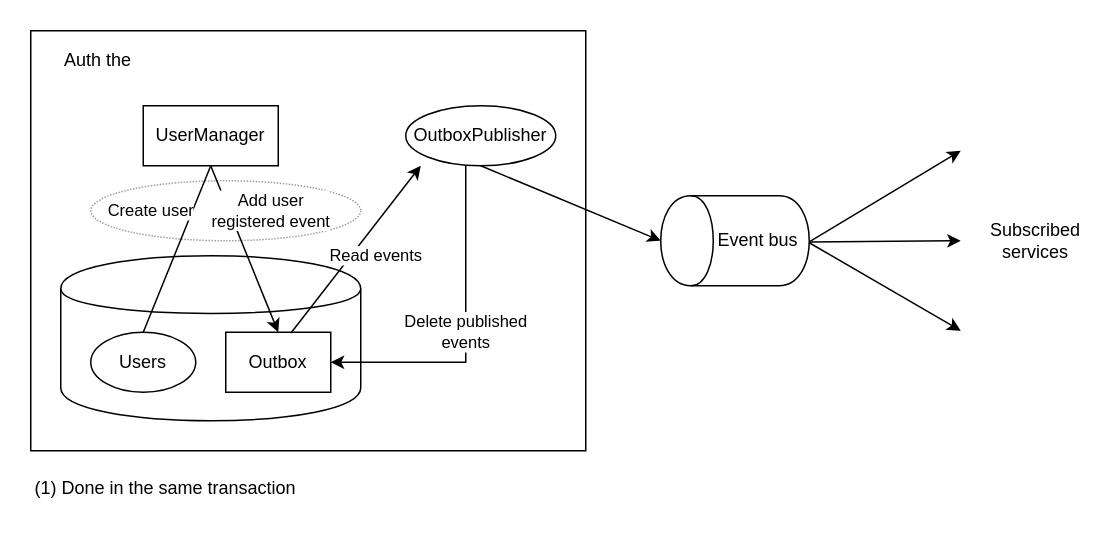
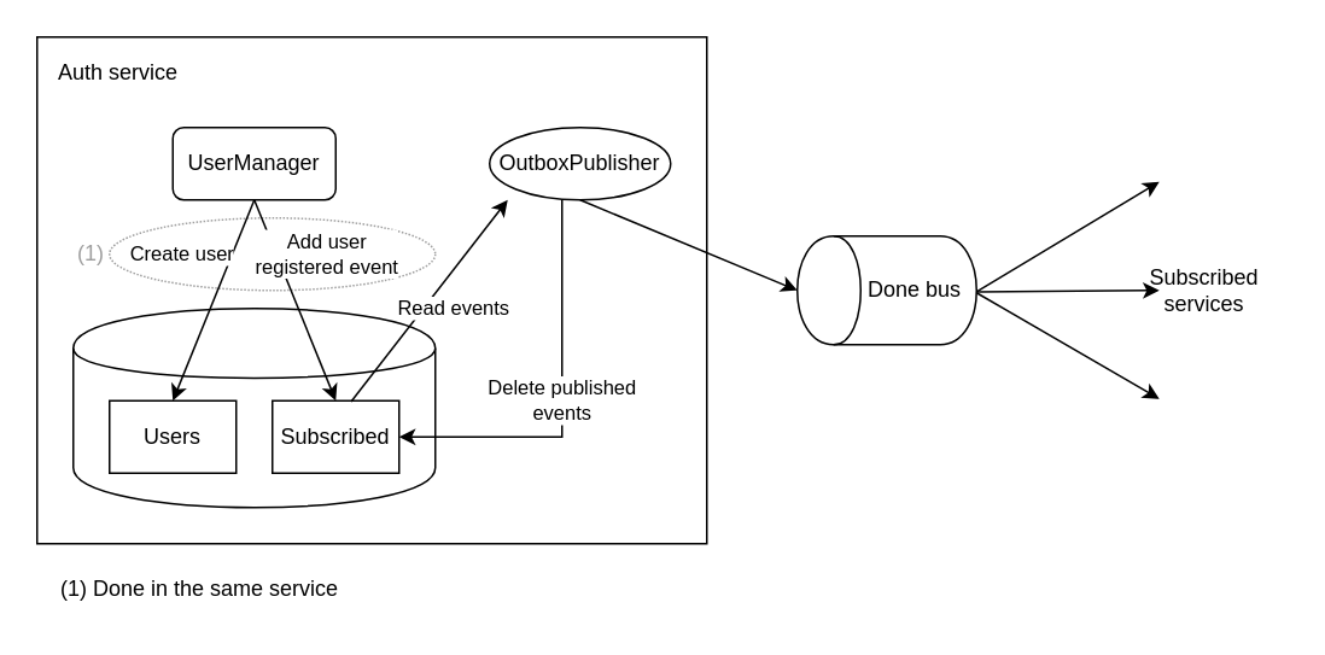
  <mxCell id="0" />
  <mxCell id="1" parent="0" />
  <mxCell id="2" value="" style="rounded=0;whiteSpace=wrap;html=1;" parent="1" vertex="1"><mxGeometry x="20" y="20" width="370" height="280" as="geometry" /></mxCell>
  <mxCell id="3" value="" style="ellipse;whiteSpace=wrap;html=1;fillColor=none;dashed=1;dashPattern=1 1;strokeColor=#9E9E9E;" parent="1" vertex="1"><mxGeometry x="60" y="120" width="180" height="40" as="geometry" /></mxCell>
  <mxCell id="4" value="" style="shape=cylinder;whiteSpace=wrap;html=1;boundedLbl=1;backgroundOutline=1;" parent="1" vertex="1"><mxGeometry x="40" y="170" width="200" height="110" as="geometry" /></mxCell>
- <mxCell id="5" value="Users" style="ellipse;whiteSpace=wrap;html=1;" parent="1" vertex="1"><mxGeometry x="60" y="221" width="70" height="40" as="geometry" /></mxCell>
- <mxCell id="6" value="Outbox" style="rounded=0;whiteSpace=wrap;html=1;" parent="1" vertex="1"><mxGeometry x="150" y="221" width="70" height="40" as="geometry" /></mxCell>
- <mxCell id="7" value="UserManager" style="rounded=0;whiteSpace=wrap;html=1;" parent="1" vertex="1"><mxGeometry x="95" y="70" width="90" height="40" as="geometry" /></mxCell>
- <mxCell id="8" value="Create user" style="endArrow=none;html=1;exitX=0.5;exitY=1;exitDx=0;exitDy=0;entryX=0.5;entryY=0;entryDx=0;entryDy=0;" parent="1" source="7" target="5" edge="1"><mxGeometry x="-0.285" y="-26" width="50" height="50" relative="1" as="geometry"><mxPoint x="70" y="10" as="sourcePoint" /><mxPoint x="120" y="-40" as="targetPoint" /><mxPoint as="offset" /></mxGeometry></mxCell>
+ <mxCell id="5" value="Users" style="rounded=0;whiteSpace=wrap;html=1;" parent="1" vertex="1"><mxGeometry x="60" y="221" width="70" height="40" as="geometry" /></mxCell>
+ <mxCell id="6" value="Subscribed" style="rounded=0;whiteSpace=wrap;html=1;" parent="1" vertex="1"><mxGeometry x="150" y="221" width="70" height="40" as="geometry" /></mxCell>
+ <mxCell id="7" value="UserManager" style="whiteSpace=wrap;html=1;rounded=1;" parent="1" vertex="1"><mxGeometry x="95" y="70" width="90" height="40" as="geometry" /></mxCell>
+ <mxCell id="8" value="Create user" style="endArrow=classic;html=1;exitX=0.5;exitY=1;exitDx=0;exitDy=0;entryX=0.5;entryY=0;entryDx=0;entryDy=0;" parent="1" source="7" target="5" edge="1"><mxGeometry x="-0.285" y="-26" width="50" height="50" relative="1" as="geometry"><mxPoint x="70" y="10" as="sourcePoint" /><mxPoint x="120" y="-40" as="targetPoint" /><mxPoint as="offset" /></mxGeometry></mxCell>
  <mxCell id="9" value="Add user&lt;br&gt;registered event" style="endArrow=classic;html=1;exitX=0.5;exitY=1;exitDx=0;exitDy=0;entryX=0.5;entryY=0;entryDx=0;entryDy=0;strokeColor=#000000;labelBackgroundColor=#ffffff;" parent="1" source="7" target="6" edge="1"><mxGeometry x="-0.285" y="26" width="50" height="50" relative="1" as="geometry"><mxPoint x="240" y="80" as="sourcePoint" /><mxPoint x="290" y="30" as="targetPoint" /><mxPoint as="offset" /></mxGeometry></mxCell>
- <mxCell id="10" value="Auth the" style="text;html=1;strokeColor=none;fillColor=none;align=center;verticalAlign=middle;whiteSpace=wrap;rounded=0;" parent="1" vertex="1"><mxGeometry x="30" y="30" width="70" height="20" as="geometry" /></mxCell>
- <mxCell id="11" value="(1) Done in the same transaction" style="text;html=1;strokeColor=none;fillColor=none;align=center;verticalAlign=middle;whiteSpace=wrap;rounded=0;dashed=1;dashPattern=1 1;fontColor=#000000;" parent="1" vertex="1"><mxGeometry x="20" y="310" width="180" height="30" as="geometry" /></mxCell>
+ <mxCell id="10" value="Auth service" style="text;html=1;strokeColor=none;fillColor=none;align=center;verticalAlign=middle;whiteSpace=wrap;rounded=0;" parent="1" vertex="1"><mxGeometry x="30" y="30" width="70" height="20" as="geometry" /></mxCell>
+ <mxCell id="11" value="(1) Done in the same service" style="text;html=1;strokeColor=none;fillColor=none;align=center;verticalAlign=middle;whiteSpace=wrap;rounded=0;dashed=1;dashPattern=1 1;fontColor=#000000;" parent="1" vertex="1"><mxGeometry x="20" y="310" width="180" height="30" as="geometry" /></mxCell>
+ <mxCell id="12" value="(1)" style="text;html=1;strokeColor=none;fillColor=none;align=center;verticalAlign=middle;whiteSpace=wrap;rounded=0;dashed=1;dashPattern=1 1;fontColor=#9E9E9E;" parent="1" vertex="1"><mxGeometry x="40" y="130" width="20" height="20" as="geometry" /></mxCell>
  <mxCell id="13" value="Delete published&lt;br&gt;events" style="edgeStyle=orthogonalEdgeStyle;rounded=0;orthogonalLoop=1;jettySize=auto;html=1;entryX=1;entryY=0.5;entryDx=0;entryDy=0;" edge="1" parent="1" source="14" target="6"><mxGeometry relative="1" as="geometry"><mxPoint x="320" y="190" as="targetPoint" /><Array as="points"><mxPoint x="310" y="241" /></Array></mxGeometry></mxCell>
  <mxCell id="14" value="OutboxPublisher" style="ellipse;whiteSpace=wrap;html=1;" parent="1" vertex="1"><mxGeometry x="270" y="70" width="100" height="40" as="geometry" /></mxCell>
  <mxCell id="15" value="&lt;font color=&quot;#000000&quot;&gt;Read events&lt;/font&gt;" style="endArrow=classic;html=1;labelBackgroundColor=#ffffff;strokeColor=#000000;fontColor=#9E9E9E;exitX=0.621;exitY=0.012;exitDx=0;exitDy=0;exitPerimeter=0;entryX=0.1;entryY=1;entryDx=0;entryDy=0;entryPerimeter=0;" parent="1" source="6" target="14" edge="1"><mxGeometry x="0.068" y="-13" width="50" height="50" relative="1" as="geometry"><mxPoint x="290" y="210" as="sourcePoint" /><mxPoint x="340" y="160" as="targetPoint" /><mxPoint as="offset" /></mxGeometry></mxCell>
  <mxCell id="16" value="" style="endArrow=classic;html=1;labelBackgroundColor=#ffffff;strokeColor=#000000;fontColor=#000000;exitX=0.5;exitY=1;exitDx=0;exitDy=0;entryX=0.5;entryY=0;entryDx=0;entryDy=0;" parent="1" source="14" target="18" edge="1"><mxGeometry width="50" height="50" relative="1" as="geometry"><mxPoint x="460" y="70" as="sourcePoint" /><mxPoint x="510" y="20" as="targetPoint" /></mxGeometry></mxCell>
  <mxCell id="17" value="" style="group" parent="1" vertex="1" connectable="0"><mxGeometry x="440" y="130" width="100" height="60" as="geometry" /></mxCell>
  <mxCell id="18" value="" style="shape=cylinder;whiteSpace=wrap;html=1;boundedLbl=1;backgroundOutline=1;rotation=-90;" parent="17" vertex="1"><mxGeometry x="19.5" y="-19.5" width="60" height="99" as="geometry" /></mxCell>
- <mxCell id="19" value="Event bus" style="text;html=1;strokeColor=none;fillColor=none;align=center;verticalAlign=middle;whiteSpace=wrap;rounded=0;" parent="17" vertex="1"><mxGeometry x="30" y="20" width="70" height="20" as="geometry" /></mxCell>
+ <mxCell id="19" value="Done bus" style="text;html=1;strokeColor=none;fillColor=none;align=center;verticalAlign=middle;whiteSpace=wrap;rounded=0;" parent="17" vertex="1"><mxGeometry x="30" y="20" width="70" height="20" as="geometry" /></mxCell>
  <mxCell id="20" value="" style="endArrow=classic;html=1;labelBackgroundColor=#ffffff;strokeColor=#000000;fontColor=#000000;exitX=0.487;exitY=1;exitDx=0;exitDy=0;exitPerimeter=0;" parent="1" source="18" edge="1"><mxGeometry width="50" height="50" relative="1" as="geometry"><mxPoint x="540" y="160" as="sourcePoint" /><mxPoint x="640" y="100" as="targetPoint" /></mxGeometry></mxCell>
  <mxCell id="21" value="" style="endArrow=classic;html=1;labelBackgroundColor=#ffffff;strokeColor=#000000;fontColor=#000000;exitX=0.486;exitY=1.001;exitDx=0;exitDy=0;exitPerimeter=0;" parent="1" source="18" edge="1"><mxGeometry width="50" height="50" relative="1" as="geometry"><mxPoint x="570" y="164" as="sourcePoint" /><mxPoint x="640" y="160" as="targetPoint" /></mxGeometry></mxCell>
  <mxCell id="22" value="" style="endArrow=classic;html=1;labelBackgroundColor=#ffffff;strokeColor=#000000;fontColor=#000000;exitX=0.478;exitY=1;exitDx=0;exitDy=0;exitPerimeter=0;" parent="1" source="18" edge="1"><mxGeometry width="50" height="50" relative="1" as="geometry"><mxPoint x="590" y="200" as="sourcePoint" /><mxPoint x="640" y="220" as="targetPoint" /></mxGeometry></mxCell>
- <mxCell id="23" value="Subscribed services" style="text;html=1;strokeColor=none;fillColor=none;align=center;verticalAlign=middle;whiteSpace=wrap;rounded=0;fontColor=#000000;" parent="1" vertex="1"><mxGeometry x="670" y="150" width="40" height="20" as="geometry" /></mxCell>
+ <mxCell id="23" value="Subscribed services" style="text;html=1;strokeColor=none;fillColor=none;align=center;verticalAlign=middle;whiteSpace=wrap;rounded=0;fontColor=#000000;" parent="1" vertex="1"><mxGeometry x="645" y="150" width="40" height="20" as="geometry" /></mxCell>
